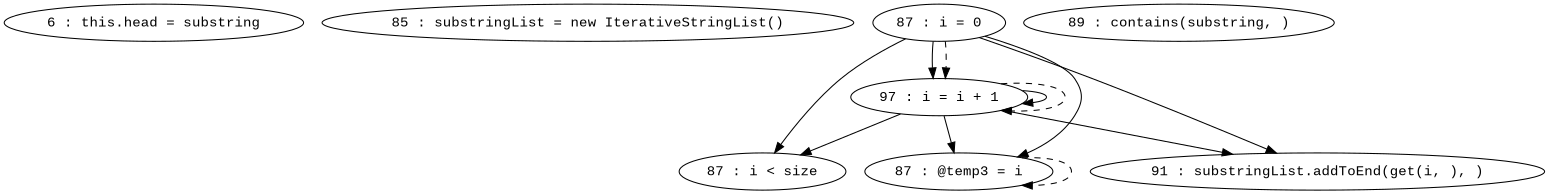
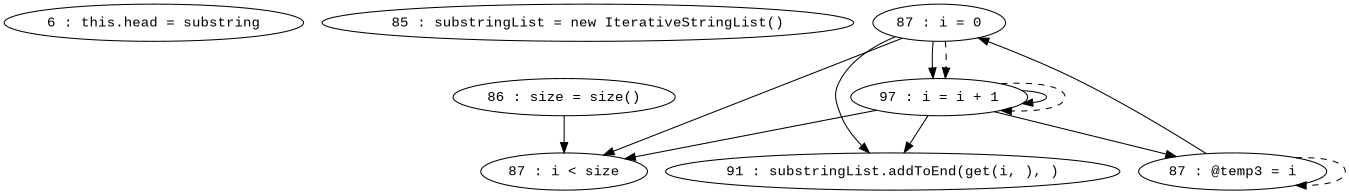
  digraph {
    fontname="Liberation Mono"
    node [fontname="Liberation Mono"]
    edge [fontname="Liberation Mono"]
    n1 [label="6 : this.head = substring"]
    "85 : substringList = new IterativeStringList()"
+   "86 : size = size()"
    "87 : i < size"
    "87 : i = 0"
    "87 : @temp3 = i"
    n7 [label="97 : i = i + 1"]
    "91 : substringList.addToEnd(get(i, ), )"
-   "89 : contains(substring, )"
+   "86 : size = size()" -> "87 : i < size"
    "87 : i = 0" -> "87 : i < size"
-   "87 : i = 0" -> "87 : @temp3 = i"
+   "87 : @temp3 = i" -> "87 : i = 0"
    "87 : i = 0" -> n7
    "87 : i = 0" -> n7 [style=dashed]
    "87 : i = 0" -> "91 : substringList.addToEnd(get(i, ), )"
    "87 : @temp3 = i" -> "87 : @temp3 = i" [style=dashed]
    n7 -> "87 : i < size"
    n7 -> "87 : @temp3 = i"
    n7 -> n7
    n7 -> n7 [style=dashed]
    n7 -> "91 : substringList.addToEnd(get(i, ), )"
  }
